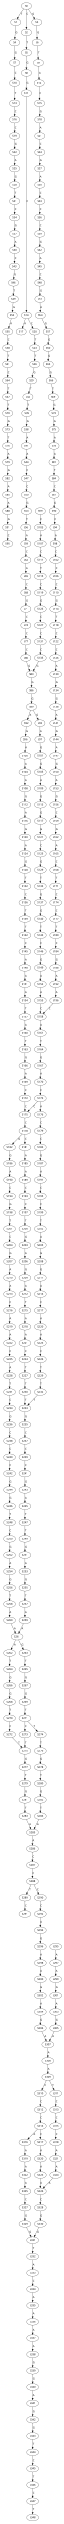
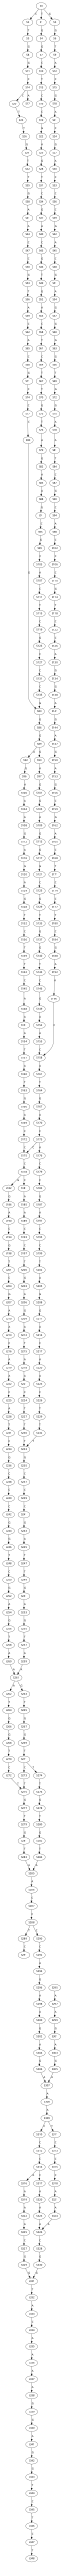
  strict digraph {
    fontname="Noto Sans"
    node [fontname="Noto Sans"]
    edge [fontname="Noto Sans"]
    S0
    S1
    S2
    S3
    S4
    S5
    S6
    S7
    S8
    S9
    S10
    S11
    S12
    S13
    S14
    S15
    S16
    S17
    S20
    S18
    S19
    S21
    S22
    S23
    S24
    S25
    S26
    S27
    S28
    S29
    S30
    S31
    S32
    S33
    S34
    S35
    S36
    S37
    S38
    S39
    S40
    S41
    S42
    S43
    S44
    S45
    S46
    S47
    S48
    S49
    S50
    S51
    S52
    S53
    S54
    S55
    S56
    S57
    S58
    S59
    S60
    S61
    S62
    S63
    S64
    S65
    S66
    S67
    S68
    S69
    S70
    S71
    S72
    S73
    S74
    S75
    S76
    S77
    S78
    S79
    S80
    S81
    S82
    S83
    S84
    S85
    S86
    S87
    S88
    S89
    S90
    S91
    S92
    S93
    S94
    S95
    S96
    S97
    S98
    S99
    S100
    S101
    S102
    S103
    S104
    S105
    S106
    S107
    S108
    S109
    S110
    S111
    S112
    S113
    S114
    S115
    S116
    S117
    S118
    S119
    S120
    S121
    S122
    S123
    S124
    S125
    S126
    S127
    S128
    S129
    S130
    S131
    S132
    S133
    S134
    S135
    S136
    S137
    S138
    S139
    S140
    S141
    S142
    S143
    S144
    S145
    S146
    S147
    S148
    S149
    S150
    S151
    S152
    S153
    S154
    S155
    S156
    S157
    S158
    S159
    S160
    S161
    S162
    S163
    S164
    S165
    S166
    S167
    S168
    S169
    S170
    S171
    S172
    S173
    S174
    S175
    S176
    S177
    S178
    S179
    S180
    S181
    S182
    S183
    S184
    S185
    S186
    S187
    S188
    S189
    S190
    S191
    S192
    S193
    S194
    S195
    S196
    S197
    S198
    S199
    S200
    S201
    S202
    S203
    S204
    S205
    S206
    S207
    S208
    S209
    S210
    S211
    S212
    S213
    S214
    S215
    S216
    S217
    S218
    S219
    S220
    S221
    S222
    S223
    S224
    S225
    S226
    S227
    S228
    S229
    S230
    S231
    S232
    S233
    S234
    S235
    S236
    S237
    S238
    S239
    S240
    S241
    S242
    S243
    S244
    S245
    S246
    S247
    S248
    S249
    S250
    S251
    S252
    S253
    S254
    S255
    S256
    S257
    S258
    S259
    S260
    S261
    S262
    S263
    S264
    S265
    S266
    S267
    S268
    S269
    S270
    S271
    S272
    S273
    S274
    S275
    S276
    S277
    S278
    S279
    S280
    S281
    S282
    S283
    S284
    S285
    S286
    S287
    S288
    S289
    S290
    S291
    S292
    S294
    S296
    S295
    S297
    S298
    S299
    S300
    S301
    S302
    S303
    S304
    S305
    S306
    S307
    S308
    S309
    S310
    S311
    S312
    S313
    S314
    S315
    S316
    S317
    S318
    S319
    S320
    S321
    S322
    S323
    S324
    S325
    S326
    S327
    S328
    S329
    S330
    S331
    S332
    S333
    S334
    S335
    S336
    S337
    S338
    S339
    S340
    S341
    S342
    S343
    S344
    S345
    S346
    S347
    S348
    S0 -> S1 [label=T]
    S0 -> S2 [label=C]
    S0 -> S3 [label=G]
    S1 -> S4 [label=G]
    S2 -> S5 [label=T]
    S3 -> S6 [label=G]
    S4 -> S7 [label=G]
    S5 -> S8 [label=G]
    S6 -> S9 [label=T]
    S7 -> S10 [label=C]
    S8 -> S11 [label=G]
    S9 -> S12 [label=A]
    S10 -> S13 [label=T]
    S11 -> S14 [label=C]
    S12 -> S15 [label=C]
    S13 -> S16 [label=C]
    S14 -> S17 [label=A]
    S14 -> S20 [label=C]
    S15 -> S18 [label=G]
    S16 -> S19 [label=C]
    S20 -> S23 [label=T]
    S18 -> S21 [label=A]
    S19 -> S22 [label=G]
    S21 -> S24 [label=C]
    S22 -> S25 [label=A]
    S23 -> S26 [label=T]
    S24 -> S27 [label=G]
    S25 -> S28 [label=G]
    S26 -> S29 [label=G]
    S27 -> S30 [label=A]
    S28 -> S31 [label=T]
    S29 -> S32 [label=T]
    S30 -> S33 [label=C]
    S31 -> S34 [label=C]
    S32 -> S35 [label=T]
    S33 -> S36 [label=C]
    S34 -> S37 [label=G]
    S35 -> S38 [label=G]
    S36 -> S39 [label=C]
    S37 -> S40 [label=A]
    S38 -> S41 [label=A]
    S39 -> S42 [label=G]
    S40 -> S43 [label=C]
    S41 -> S44 [label=A]
    S42 -> S45 [label=A]
    S43 -> S46 [label=G]
    S44 -> S47 [label=C]
    S45 -> S48 [label=C]
    S46 -> S49 [label=T]
    S47 -> S50 [label=C]
    S48 -> S51 [label=G]
    S49 -> S52 [label=G]
    S50 -> S53 [label=G]
    S51 -> S54 [label=A]
    S52 -> S55 [label=A]
    S53 -> S56 [label=T]
    S54 -> S57 [label=G]
    S55 -> S58 [label=C]
    S56 -> S59 [label=A]
    S57 -> S60 [label=G]
    S58 -> S61 [label=T]
    S59 -> S62 [label=C]
    S60 -> S63 [label=G]
    S61 -> S64 [label=C]
    S62 -> S65 [label=A]
    S63 -> S66 [label=G]
    S64 -> S67 [label=T]
    S65 -> S68 [label=C]
    S66 -> S69 [label=T]
    S67 -> S70 [label=T]
    S68 -> S71 [label=G]
    S69 -> S72 [label=G]
    S70 -> S73 [label=G]
    S71 -> S74 [label=C]
    S72 -> S75 [label=G]
    S73 -> S76 [label=T]
    S74 -> S77 [label=C]
    S75 -> S78 [label=A]
    S76 -> S79 [label=A]
    S77 -> S80 [label=C]
    S78 -> S81 [label=A]
    S79 -> S82 [label=G]
    S80 -> S83 [label=G]
    S81 -> S84 [label=T]
    S82 -> S85 [label=A]
    S83 -> S86 [label=G]
    S84 -> S87 [label=C]
    S85 -> S88 [label=A]
    S86 -> S89 [label=G]
    S87 -> S90 [label=G]
    S88 -> S91 [label=G]
    S89 -> S92 [label=A]
    S89 -> S93 [label=G]
    S90 -> S94 [label=C]
    S91 -> S95 [label=C]
    S92 -> S96 [label=G]
    S93 -> S97 [label=A]
    S94 -> S98 [label=A]
+   S95 -> S99 [label=G]
    S96 -> S100 [label=A]
    S97 -> S101 [label=G]
    S98 -> S102 [label=C]
    S99 -> S103 [label=C]
    S100 -> S104 [label=A]
    S101 -> S105 [label=G]
    S102 -> S106 [label=C]
    S103 -> S107 [label=A]
    S104 -> S108 [label=A]
    S105 -> S109 [label=A]
    S106 -> S110 [label=C]
    S107 -> S111 [label=C]
    S108 -> S112 [label=G]
    S109 -> S113 [label=G]
    S110 -> S114 [label=G]
    S111 -> S115 [label=T]
    S112 -> S116 [label=A]
    S113 -> S117 [label=G]
    S114 -> S118 [label=T]
    S115 -> S119 [label=C]
    S116 -> S120 [label=G]
    S117 -> S121 [label=G]
    S118 -> S122 [label=C]
    S119 -> S123 [label=G]
    S120 -> S124 [label=A]
    S121 -> S125 [label=C]
    S122 -> S126 [label=C]
    S123 -> S127 [label=C]
    S124 -> S128 [label=G]
    S125 -> S129 [label=G]
    S126 -> S130 [label=A]
    S127 -> S131 [label=C]
    S128 -> S132 [label=T]
    S129 -> S133 [label=T]
    S130 -> S134 [label=G]
    S131 -> S135 [label=C]
    S132 -> S136 [label=C]
    S133 -> S137 [label=G]
    S134 -> S138 [label=G]
    S135 -> S83 [label=G]
    S136 -> S139 [label=T]
    S137 -> S140 [label=G]
    S138 -> S141 [label=A]
    S139 -> S142 [label=T]
    S140 -> S143 [label=T]
    S141 -> S144 [label=G]
    S142 -> S145 [label=C]
    S143 -> S146 [label=C]
    S144 -> S147 [label=A]
    S145 -> S148 [label=A]
    S146 -> S149 [label=G]
    S147 -> S150 [label=G]
    S148 -> S151 [label=A]
    S149 -> S152 [label=A]
    S150 -> S153 [label=A]
    S151 -> S154 [label=A]
    S152 -> S155 [label=A]
    S153 -> S156 [label=G]
    S154 -> S157 [label=T]
    S155 -> S158 [label=C]
    S156 -> S159 [label=C]
    S157 -> S160 [label=A]
    S158 -> S161 [label=A]
    S159 -> S162 [label=G]
    S160 -> S163 [label=T]
    S161 -> S164 [label=T]
    S162 -> S165 [label=A]
    S163 -> S166 [label=G]
    S164 -> S167 [label=G]
    S165 -> S168 [label=C]
    S166 -> S169 [label=A]
    S167 -> S170 [label=A]
    S168 -> S171 [label=T]
    S169 -> S172 [label=C]
    S170 -> S173 [label=C]
    S171 -> S174 [label=C]
    S172 -> S175 [label=C]
    S173 -> S175 [label=C]
    S173 -> S176 [label=A]
    S174 -> S177 [label=C]
    S175 -> S178 [label=C]
    S176 -> S179 [label=C]
    S177 -> S180 [label=T]
    S178 -> S181 [label=C]
    S178 -> S182 [label=G]
    S179 -> S183 [label=C]
    S180 -> S184 [label=C]
    S181 -> S185 [label=A]
    S182 -> S186 [label=G]
    S183 -> S187 [label=G]
    S184 -> S188 [label=G]
    S185 -> S189 [label=A]
    S186 -> S190 [label=A]
    S187 -> S191 [label=A]
    S188 -> S192 [label=A]
    S189 -> S193 [label=C]
    S190 -> S194 [label=C]
    S191 -> S195 [label=C]
    S192 -> S196 [label=A]
    S193 -> S197 [label=C]
    S194 -> S198 [label=G]
    S195 -> S199 [label=C]
    S196 -> S158 [label=C]
    S197 -> S200 [label=T]
    S198 -> S201 [label=T]
    S199 -> S202 [label=T]
    S200 -> S203 [label=G]
    S201 -> S204 [label=C]
    S202 -> S205 [label=A]
    S203 -> S206 [label=A]
    S204 -> S207 [label=G]
    S205 -> S208 [label=G]
    S206 -> S209 [label=G]
    S207 -> S210 [label=A]
    S208 -> S211 [label=G]
    S209 -> S212 [label=A]
    S210 -> S213 [label=A]
    S211 -> S214 [label=A]
    S212 -> S215 [label=T]
    S213 -> S216 [label=C]
    S214 -> S217 [label=C]
    S215 -> S218 [label=A]
    S216 -> S219 [label=A]
    S217 -> S220 [label=A]
    S218 -> S221 [label=A]
    S219 -> S222 [label=A]
    S220 -> S223 [label=A]
    S221 -> S224 [label=C]
    S222 -> S225 [label=C]
    S223 -> S226 [label=C]
    S224 -> S227 [label=T]
    S225 -> S228 [label=A]
    S226 -> S229 [label=T]
    S227 -> S230 [label=T]
    S228 -> S231 [label=T]
    S229 -> S232 [label=T]
    S230 -> S233 [label=T]
    S231 -> S234 [label=C]
    S232 -> S233 [label=T]
    S233 -> S235 [label=G]
    S234 -> S236 [label=G]
    S235 -> S237 [label=C]
    S236 -> S238 [label=C]
    S237 -> S239 [label=C]
    S238 -> S240 [label=C]
    S239 -> S241 [label=C]
    S240 -> S242 [label=C]
    S241 -> S243 [label=G]
    S242 -> S244 [label=G]
    S243 -> S245 [label=A]
    S244 -> S246 [label=G]
    S245 -> S247 [label=T]
    S246 -> S248 [label=T]
    S247 -> S249 [label=T]
    S248 -> S250 [label=C]
    S249 -> S251 [label=G]
    S250 -> S252 [label=G]
    S251 -> S253 [label=A]
    S252 -> S254 [label=A]
    S253 -> S255 [label=G]
    S254 -> S256 [label=G]
    S255 -> S257 [label=T]
    S256 -> S258 [label=T]
    S257 -> S259 [label=A]
    S258 -> S260 [label=A]
    S259 -> S261 [label=A]
    S260 -> S261 [label=A]
    S261 -> S262 [label=A]
    S261 -> S263 [label=G]
    S262 -> S264 [label=T]
    S263 -> S265 [label=T]
    S264 -> S266 [label=G]
    S265 -> S267 [label=G]
    S266 -> S268 [label=G]
    S267 -> S269 [label=G]
    S268 -> S270 [label=T]
    S269 -> S271 [label=T]
    S270 -> S272 [label=C]
    S271 -> S273 [label=C]
    S271 -> S274 [label=T]
    S272 -> S275 [label=T]
    S273 -> S275 [label=T]
    S274 -> S276 [label=T]
    S275 -> S277 [label=G]
    S276 -> S278 [label=G]
    S277 -> S279 [label=T]
    S278 -> S280 [label=T]
    S279 -> S281 [label=G]
    S280 -> S282 [label=G]
    S281 -> S283 [label=T]
    S282 -> S284 [label=T]
    S283 -> S285 [label=A]
    S284 -> S285 [label=A]
    S285 -> S286 [label=A]
    S286 -> S287 [label=C]
    S287 -> S288 [label=C]
    S288 -> S289 [label=T]
    S288 -> S290 [label=C]
    S289 -> S291 [label=C]
    S290 -> S292 [label=C]
    S292 -> S294 [label=A]
    S294 -> S296 [label=G]
    S296 -> S298 [label=A]
    S295 -> S297 [label=A]
    S297 -> S299 [label=A]
    S298 -> S300 [label=A]
    S299 -> S301 [label=G]
    S300 -> S302 [label=G]
    S301 -> S303 [label=A]
    S302 -> S304 [label=A]
    S303 -> S305 [label=G]
    S304 -> S306 [label=G]
    S305 -> S307 [label=A]
    S306 -> S307 [label=A]
    S307 -> S308 [label=A]
    S308 -> S309 [label=A]
    S309 -> S310 [label=C]
    S309 -> S311 [label=T]
    S310 -> S312 [label=C]
    S311 -> S313 [label=C]
    S312 -> S314 [label=C]
    S313 -> S315 [label=C]
    S314 -> S316 [label=A]
    S314 -> S317 [label=C]
    S315 -> S318 [label=C]
    S316 -> S319 [label=A]
    S317 -> S320 [label=A]
    S318 -> S321 [label=A]
    S319 -> S322 [label=A]
    S320 -> S323 [label=A]
    S321 -> S324 [label=A]
    S322 -> S325 [label=A]
    S323 -> S326 [label=A]
    S324 -> S326 [label=A]
    S325 -> S327 [label=C]
    S326 -> S328 [label=C]
    S327 -> S329 [label=G]
    S328 -> S330 [label=G]
    S329 -> S331 [label=G]
    S330 -> S331 [label=G]
    S331 -> S332 [label=T]
    S332 -> S333 [label=A]
    S333 -> S334 [label=C]
    S334 -> S335 [label=A]
    S335 -> S336 [label=A]
    S336 -> S337 [label=A]
    S337 -> S338 [label=A]
    S338 -> S339 [label=G]
    S339 -> S340 [label=G]
    S340 -> S341 [label=A]
    S341 -> S342 [label=G]
    S342 -> S343 [label=G]
    S343 -> S344 [label=T]
    S344 -> S345 [label=C]
    S345 -> S346 [label=T]
    S346 -> S347 [label=C]
    S347 -> S348 [label=T]
  }
